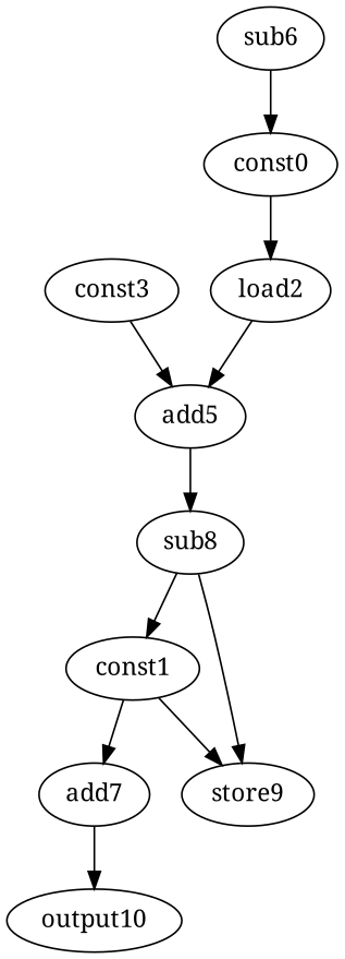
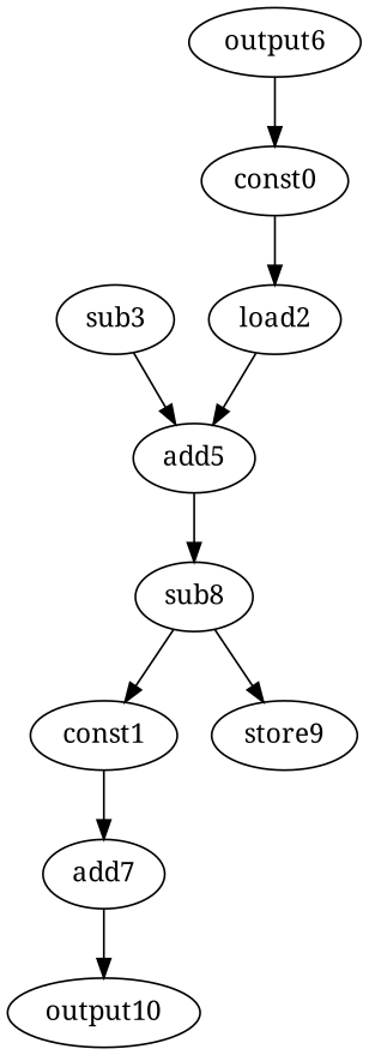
  digraph {
    fontname="Noto Serif"
    node [fontname="Noto Serif" opcode=const]
    edge [fontname="Noto Serif" operand=0]
    load2 [opcode=load]
    const0
    add5 [opcode=add]
-   output6 [opcode=output label=sub6]
+   output6 [opcode=output]
    add7 [opcode=add]
    const1
    store9 [opcode=store]
    output10 [opcode=output]
    sub8 [opcode=sub]
-   const3
+   const3 [label=sub3]
    load2 -> add5
    const0 -> load2
    add5 -> sub8 [operand=1]
    output6 -> const0
    add7 -> output10
    const1 -> add7
-   const1 -> store9 [operand=1]
    sub8 -> const1
    sub8 -> store9
    const3 -> add5 [operand=1]
  }
